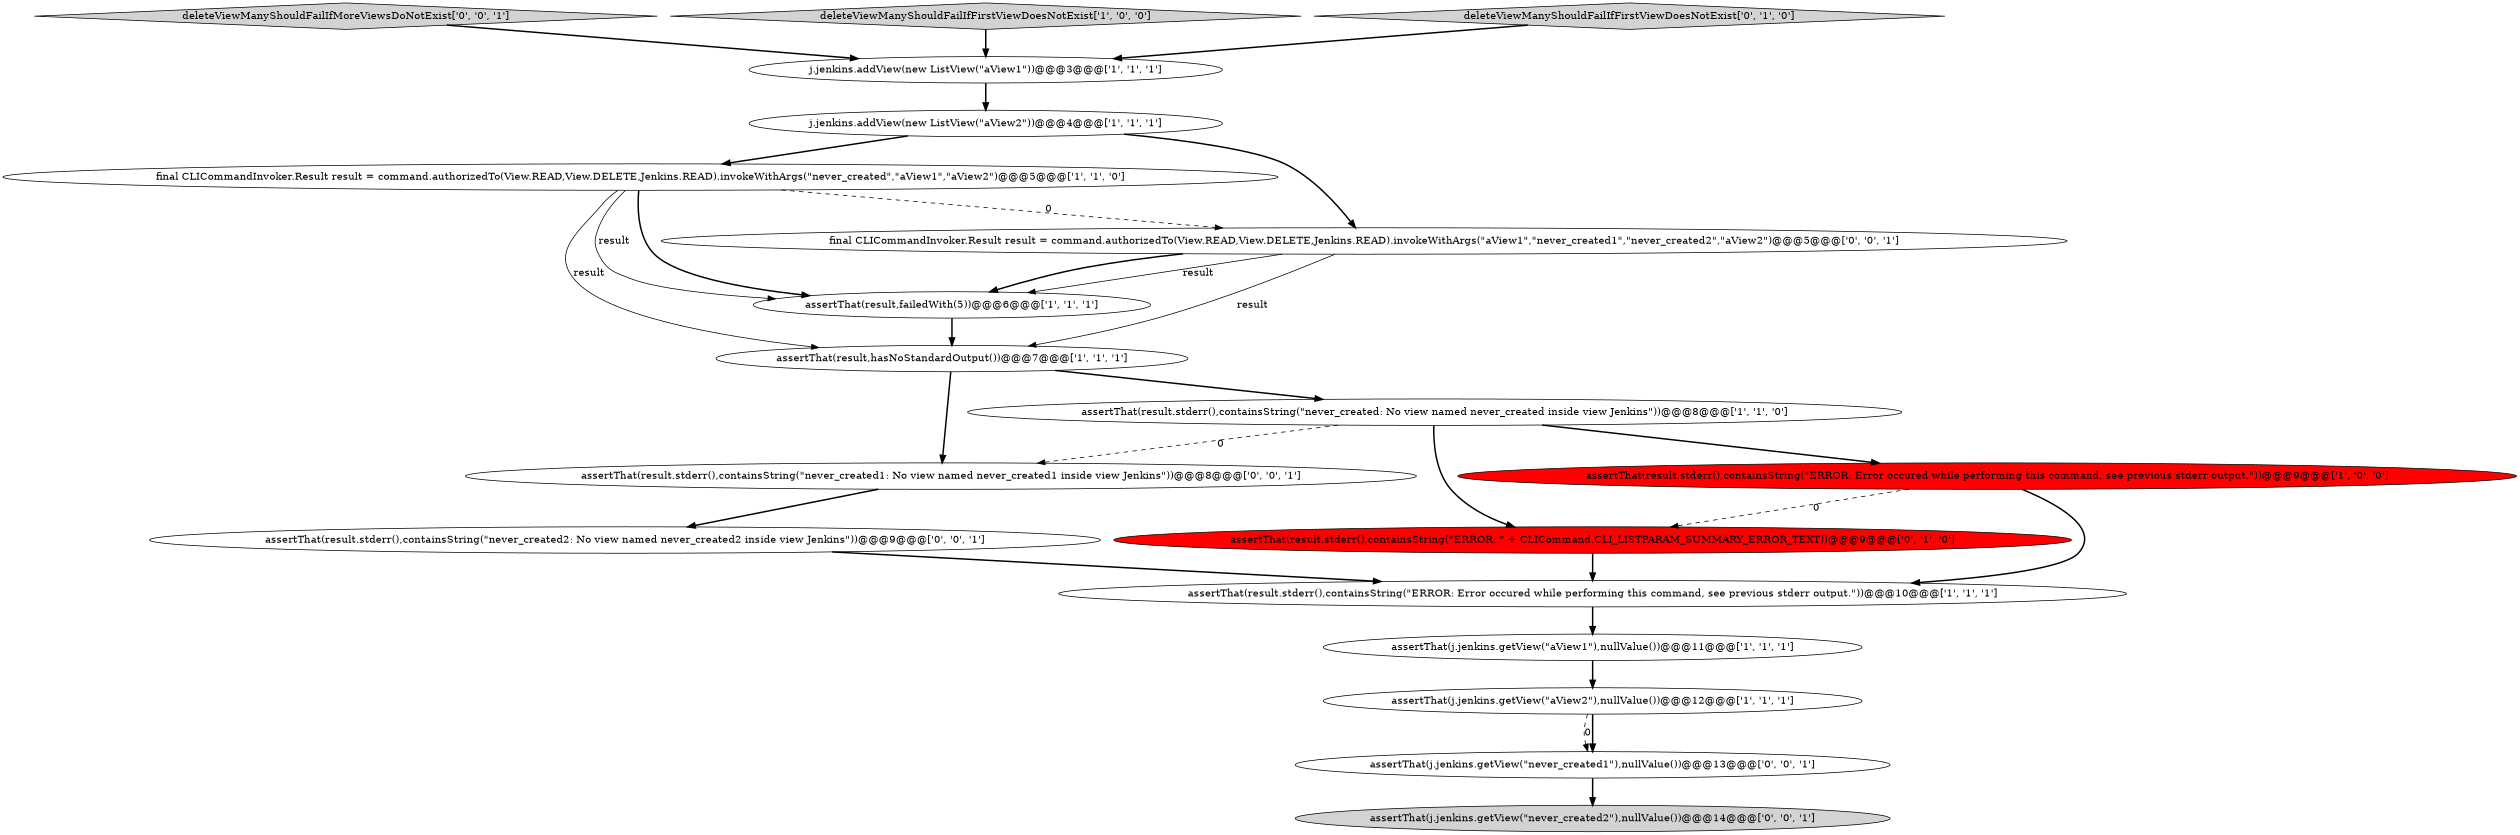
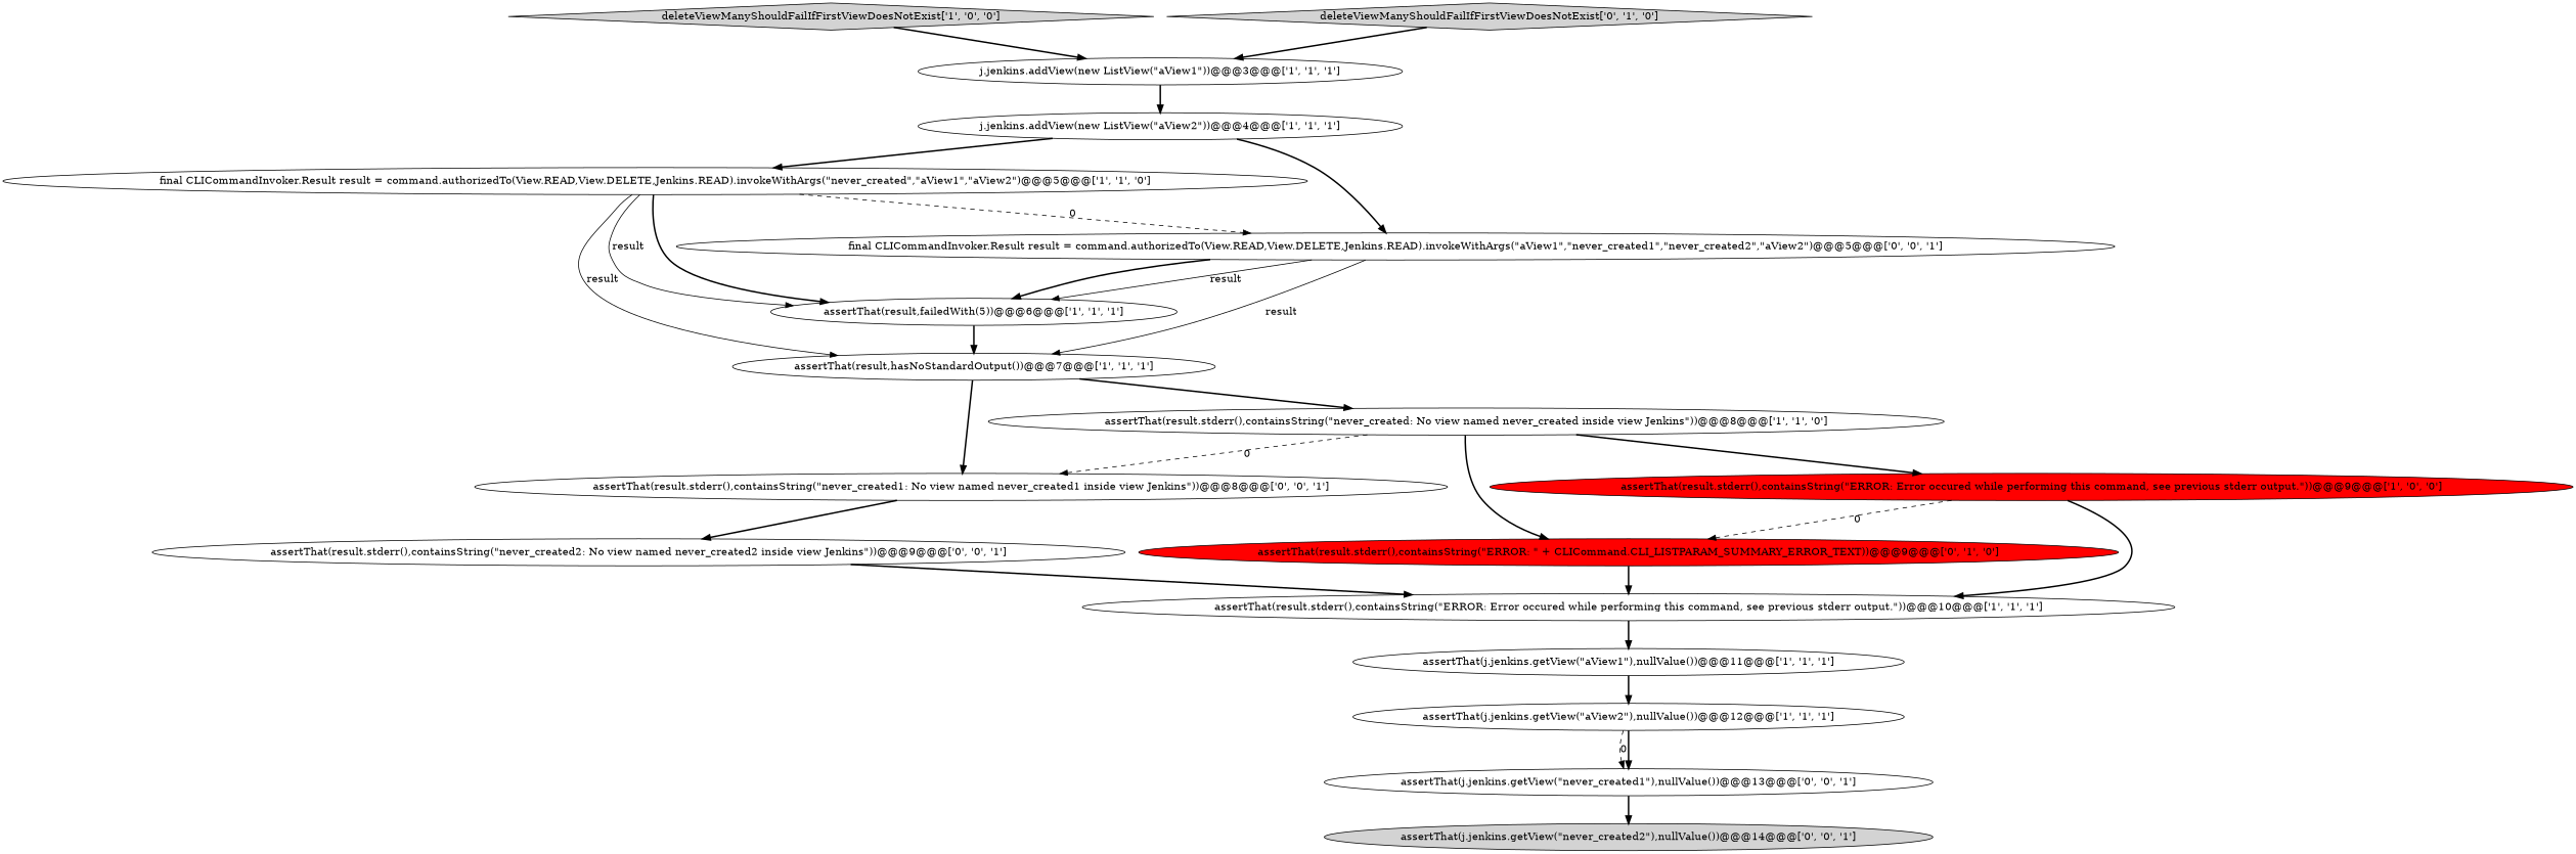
  digraph {
    node [fillcolor=white shape=ellipse style=filled]
    edge [style=bold]
    n1 [label="final CLICommandInvoker.Result result = command.authorizedTo(View.READ,View.DELETE,Jenkins.READ).invokeWithArgs(\"never_created\",\"aView1\",\"aView2\")@@@5@@@['1', '1', '0']"]
    n2 [label="assertThat(result,failedWith(5))@@@6@@@['1', '1', '1']"]
    n3 [label="final CLICommandInvoker.Result result = command.authorizedTo(View.READ,View.DELETE,Jenkins.READ).invokeWithArgs(\"aView1\",\"never_created1\",\"never_created2\",\"aView2\")@@@5@@@['0', '0', '1']"]
    n4 [label="assertThat(result,hasNoStandardOutput())@@@7@@@['1', '1', '1']"]
    n5 [label="assertThat(result.stderr(),containsString(\"never_created1: No view named never_created1 inside view Jenkins\"))@@@8@@@['0', '0', '1']"]
    n6 [label="assertThat(result.stderr(),containsString(\"never_created2: No view named never_created2 inside view Jenkins\"))@@@9@@@['0', '0', '1']"]
    n7 [label="j.jenkins.addView(new ListView(\"aView1\"))@@@3@@@['1', '1', '1']"]
    n8 [label="j.jenkins.addView(new ListView(\"aView2\"))@@@4@@@['1', '1', '1']"]
    n9 [label="assertThat(j.jenkins.getView(\"aView2\"),nullValue())@@@12@@@['1', '1', '1']"]
    n10 [label="assertThat(j.jenkins.getView(\"never_created1\"),nullValue())@@@13@@@['0', '0', '1']"]
    n11 [fillcolor=red label="assertThat(result.stderr(),containsString(\"ERROR: \" + CLICommand.CLI_LISTPARAM_SUMMARY_ERROR_TEXT))@@@9@@@['0', '1', '0']"]
    n12 [label="assertThat(result.stderr(),containsString(\"ERROR: Error occured while performing this command, see previous stderr output.\"))@@@10@@@['1', '1', '1']"]
-   n13 [fillcolor=lightgray label="deleteViewManyShouldFailIfMoreViewsDoNotExist['0', '0', '1']" shape=diamond]
    n14 [fillcolor=lightgray label="assertThat(j.jenkins.getView(\"never_created2\"),nullValue())@@@14@@@['0', '0', '1']"]
    n15 [label="assertThat(result.stderr(),containsString(\"never_created: No view named never_created inside view Jenkins\"))@@@8@@@['1', '1', '0']"]
    n16 [fillcolor=red label="assertThat(result.stderr(),containsString(\"ERROR: Error occured while performing this command, see previous stderr output.\"))@@@9@@@['1', '0', '0']"]
    n17 [label="assertThat(j.jenkins.getView(\"aView1\"),nullValue())@@@11@@@['1', '1', '1']"]
    n18 [fillcolor=lightgray label="deleteViewManyShouldFailIfFirstViewDoesNotExist['1', '0', '0']" shape=diamond]
    n19 [fillcolor=lightgray label="deleteViewManyShouldFailIfFirstViewDoesNotExist['0', '1', '0']" shape=diamond]
    n1 -> n2 [label=result style=solid]
    n1 -> n2
    n1 -> n3 [label=0 style=dashed]
    n1 -> n4 [label=result style=solid]
    n2 -> n4
    n3 -> n2
    n3 -> n2 [label=result style=solid]
    n3 -> n4 [label=result style=solid]
    n4 -> n5
    n4 -> n15
    n5 -> n6
    n6 -> n12
    n7 -> n8
    n8 -> n1
    n8 -> n3
    n9 -> n10 [label=0 style=dashed]
    n9 -> n10
    n10 -> n14
    n11 -> n12
    n12 -> n17
-   n13 -> n7
    n15 -> n5 [label=0 style=dashed]
    n15 -> n11
    n15 -> n16
    n16 -> n11 [label=0 style=dashed]
    n16 -> n12
    n17 -> n9
    n18 -> n7
    n19 -> n7
  }
